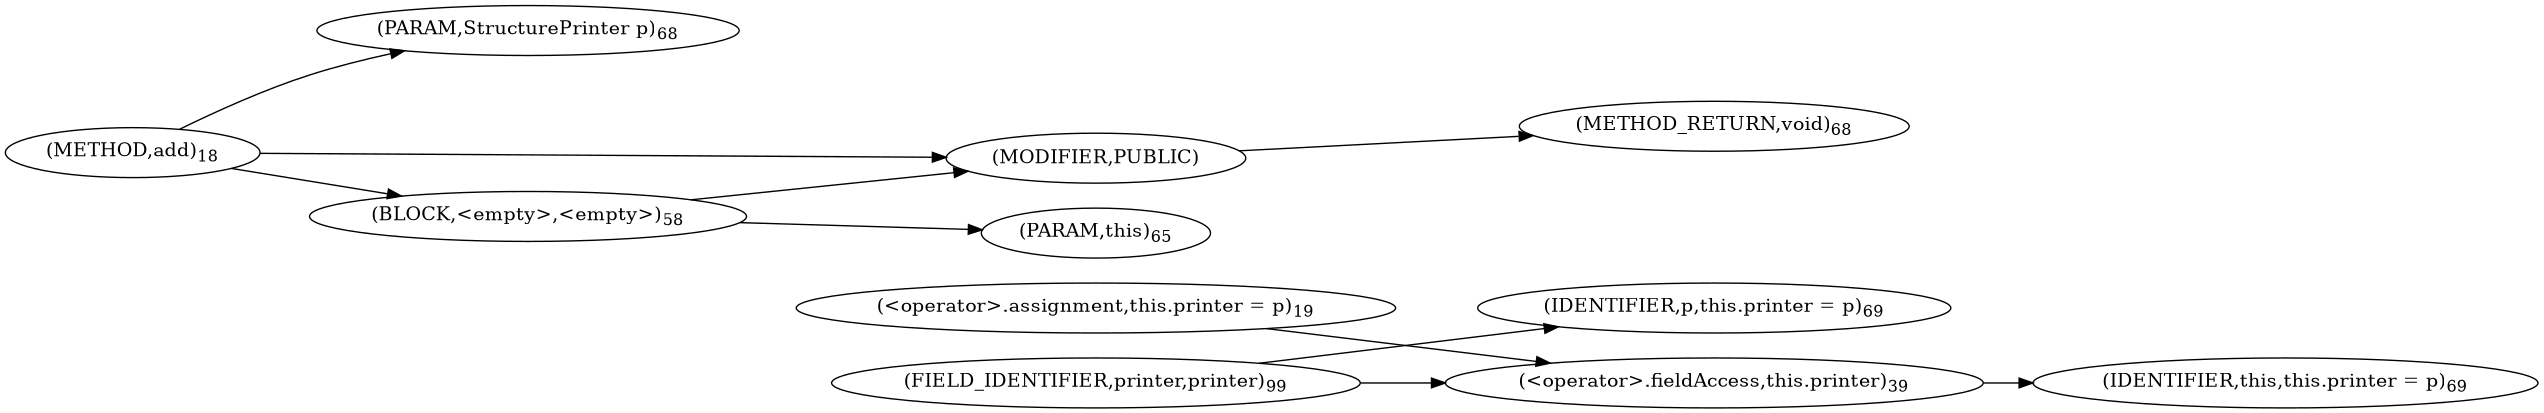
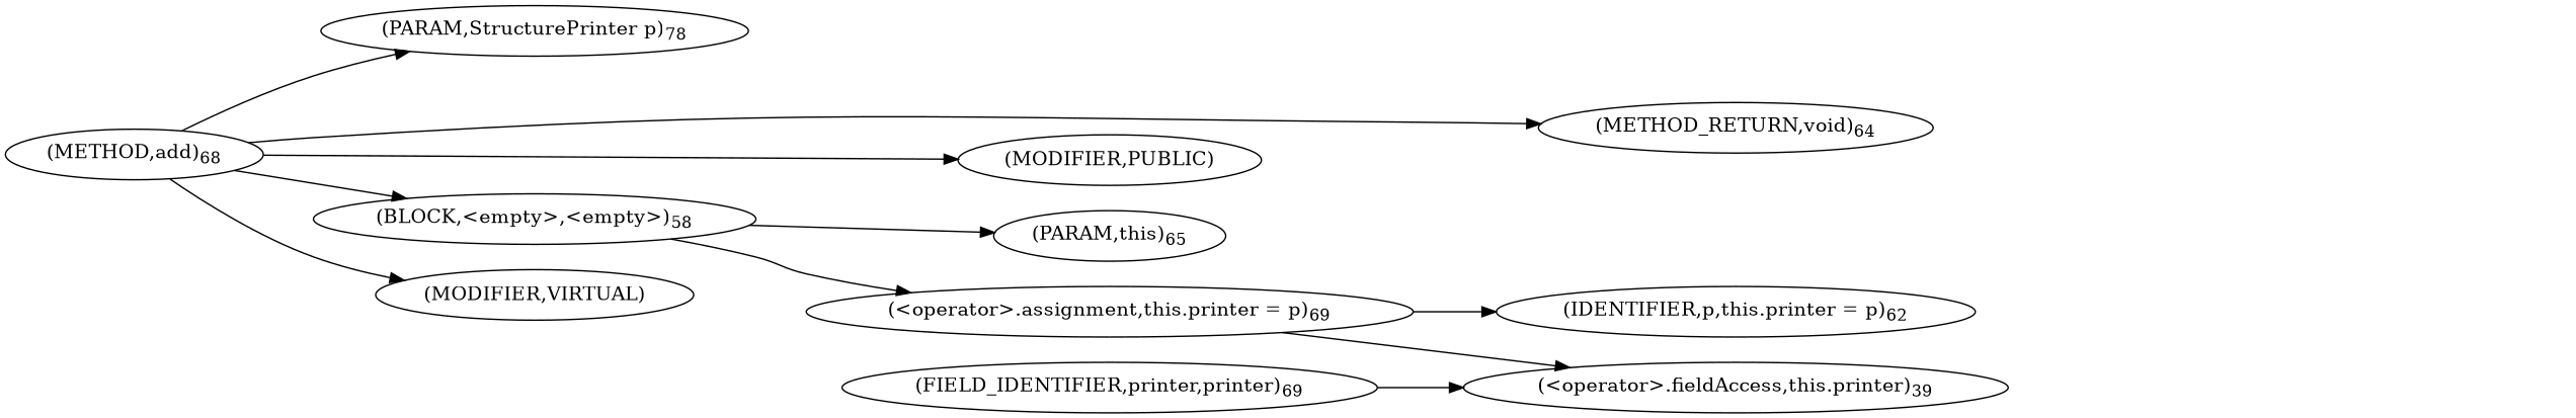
  digraph {
    rankdir=LR
-   n1 [label=<(METHOD,add)<SUB>18</SUB>>]
-   n2 [label=<(PARAM,StructurePrinter p)<SUB>68</SUB>>]
+   n1 [label=<(METHOD,add)<SUB>68</SUB>>]
+   n2 [label=<(PARAM,StructurePrinter p)<SUB>78</SUB>>]
    n3 [label=<(BLOCK,&lt;empty&gt;,&lt;empty&gt;)<SUB>58</SUB>>]
    n4 [label=<(MODIFIER,PUBLIC)>]
-   n6 [label=<(METHOD_RETURN,void)<SUB>68</SUB>>]
+   n5 [label=<(MODIFIER,VIRTUAL)>]
+   n6 [label=<(METHOD_RETURN,void)<SUB>64</SUB>>]
    n7 [label=<(PARAM,this)<SUB>65</SUB>>]
-   n8 [label=<(&lt;operator&gt;.assignment,this.printer = p)<SUB>19</SUB>>]
+   n8 [label=<(&lt;operator&gt;.assignment,this.printer = p)<SUB>69</SUB>>]
    n9 [label=<(&lt;operator&gt;.fieldAccess,this.printer)<SUB>39</SUB>>]
-   n10 [label=<(IDENTIFIER,p,this.printer = p)<SUB>69</SUB>>]
-   n11 [label=<(IDENTIFIER,this,this.printer = p)<SUB>69</SUB>>]
-   n12 [label=<(FIELD_IDENTIFIER,printer,printer)<SUB>99</SUB>>]
+   n10 [label=<(IDENTIFIER,p,this.printer = p)<SUB>62</SUB>>]
+   n12 [label=<(FIELD_IDENTIFIER,printer,printer)<SUB>69</SUB>>]
    n1 -> n2
    n1 -> n3
    n1 -> n4
-   n4 -> n6
+   n1 -> n5
+   n1 -> n6
    n3 -> n7
-   n3 -> n4
+   n3 -> n8
    n8 -> n9
-   n12 -> n10
-   n9 -> n11
+   n8 -> n10
    n12 -> n9
  }
